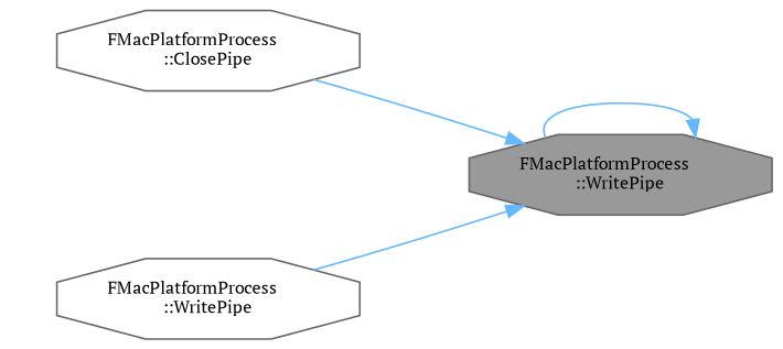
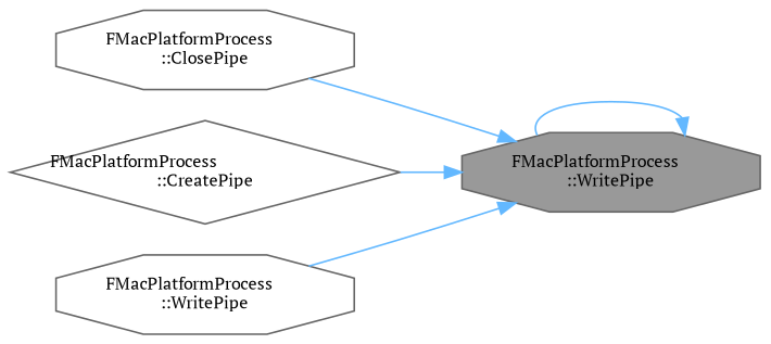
  digraph {
    rankdir=RL
    fontname="PT Serif"
    node [color=grey40 fillcolor=white fontname="PT Serif" fontsize=10 shape=octagon style=filled]
    edge [color=steelblue1 dir=back fontname="PT Serif" fontsize=10 labelfontname=Helvetica labelfontsize=10 style=solid]
    n1 [color=gray40 fillcolor=grey60 fontcolor=black height=0.2 label="FMacPlatformProcess\l::WritePipe" width=0.4]
    n2 [height=0.2 label="FMacPlatformProcess\l::ClosePipe" width=0.4]
+   n3 [height=0.2 label="FMacPlatformProcess\l::CreatePipe" shape=diamond width=0.4]
    n4 [height=0.2 label="FMacPlatformProcess\l::WritePipe" width=0.4]
    n1 -> n1
    n1 -> n2
+   n1 -> n3
    n1 -> n4
  }
